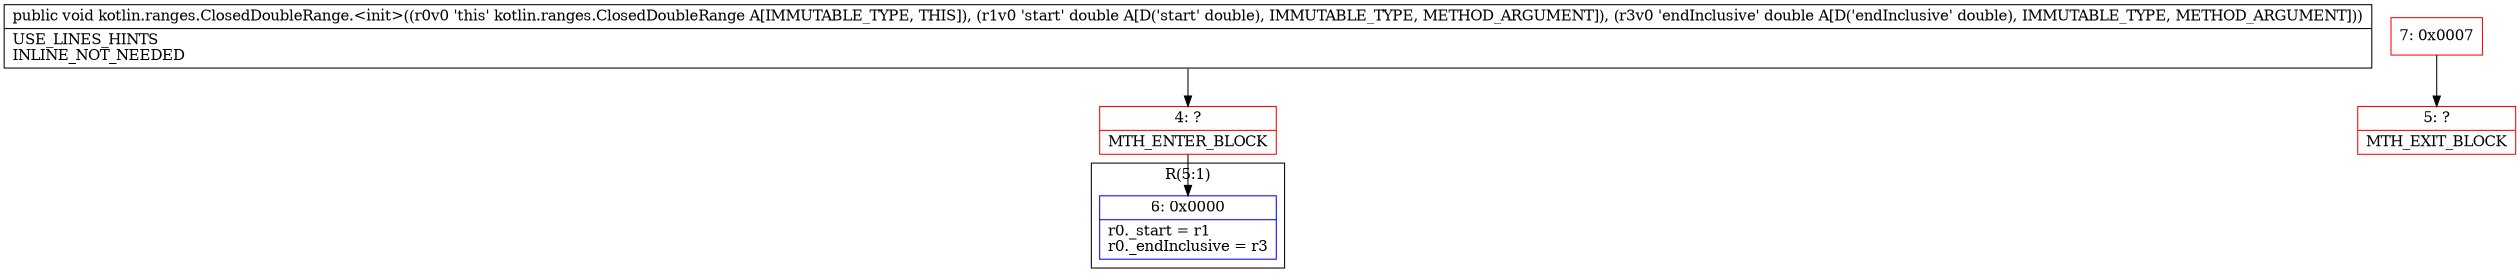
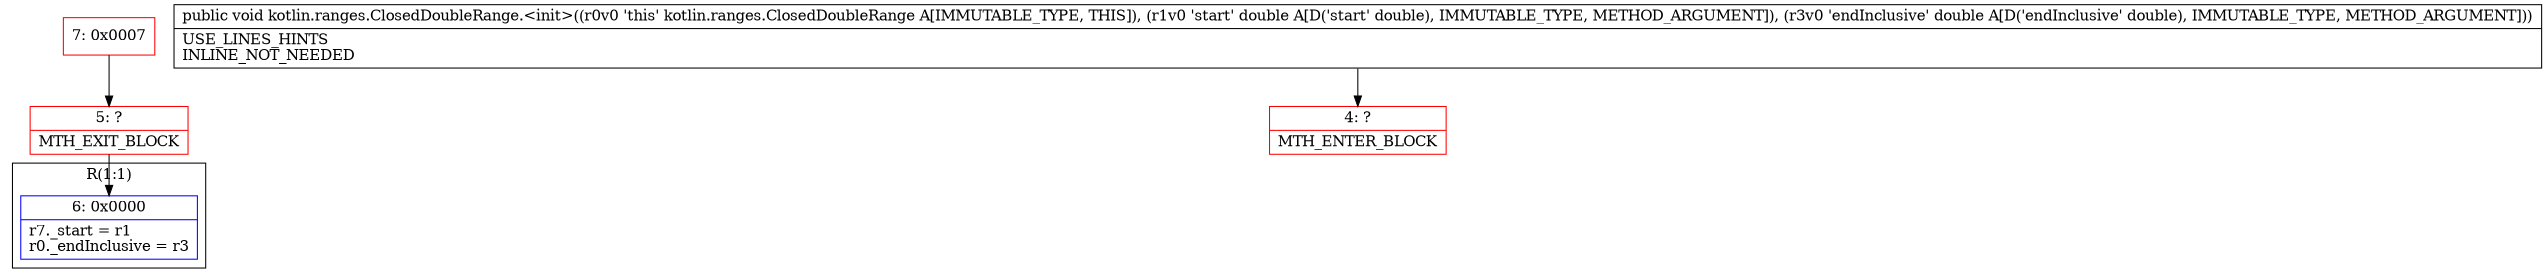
  digraph {
    node [color=red shape=record]
-   n1 [color=blue label="{6\:\ 0x0000|r0._start = r1\lr0._endInclusive = r3\l}"]
+   n1 [color=blue label="{6\:\ 0x0000|r7._start = r1\lr0._endInclusive = r3\l}"]
    n2 [label="{7\:\ 0x0007}"]
    n3 [label="{5\:\ ?|MTH_EXIT_BLOCK\l}"]
    n4 [label="{4\:\ ?|MTH_ENTER_BLOCK\l}"]
    n5 [label="{public void kotlin.ranges.ClosedDoubleRange.\<init\>((r0v0 'this' kotlin.ranges.ClosedDoubleRange A[IMMUTABLE_TYPE, THIS]), (r1v0 'start' double A[D('start' double), IMMUTABLE_TYPE, METHOD_ARGUMENT]), (r3v0 'endInclusive' double A[D('endInclusive' double), IMMUTABLE_TYPE, METHOD_ARGUMENT]))  | USE_LINES_HINTS\lINLINE_NOT_NEEDED\l}" color=""]
    subgraph cluster_1 {
-     label="R(5:1)"
+     label="R(1:1)"
      n1
    }
    n2 -> n3
-   n4 -> n1
+   n3 -> n1
    n5 -> n4
  }
